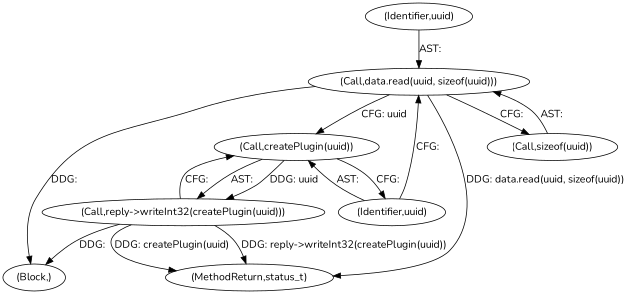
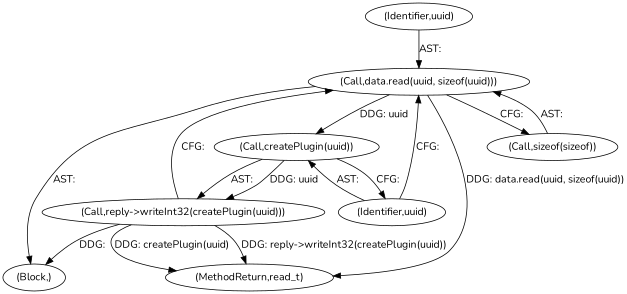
  digraph {
    fontname=Nunito
    node [fontname=Nunito]
    edge [fontname=Nunito]
    n1 [label="(Call,data.read(uuid, sizeof(uuid)))"]
    n2 [label="(Call,createPlugin(uuid))"]
    n3 [label="(Block,)"]
-   n4 [label="(MethodReturn,status_t)"]
-   n5 [label="(Call,sizeof(uuid))"]
+   n4 [label="(MethodReturn,read_t)"]
+   n5 [label="(Call,sizeof(sizeof))"]
    n6 [label="(Call,reply->writeInt32(createPlugin(uuid)))"]
    n7 [label="(Identifier,uuid)"]
    n8 [label="(Identifier,uuid)"]
-   n1 -> n2 [label="CFG: uuid"]
-   n1 -> n3 [label="DDG: "]
+   n1 -> n2 [label="DDG: uuid"]
+   n1 -> n3 [label="AST: "]
    n1 -> n4 [label="DDG: data.read(uuid, sizeof(uuid))"]
    n1 -> n5 [label="CFG: "]
    n2 -> n6 [label="AST: "]
    n2 -> n6 [label="DDG: uuid"]
    n2 -> n7 [label="CFG: "]
    n5 -> n1 [label="AST: "]
-   n6 -> n2 [label="CFG: "]
+   n6 -> n1 [label="CFG: "]
    n6 -> n3 [label="DDG: "]
    n6 -> n4 [label="DDG: reply->writeInt32(createPlugin(uuid))"]
    n6 -> n4 [label="DDG: createPlugin(uuid)"]
    n7 -> n1 [label="CFG: "]
    n7 -> n2 [label="AST: "]
    n8 -> n1 [label="AST: "]
  }
